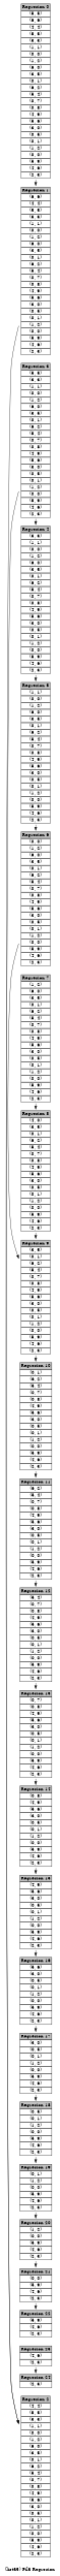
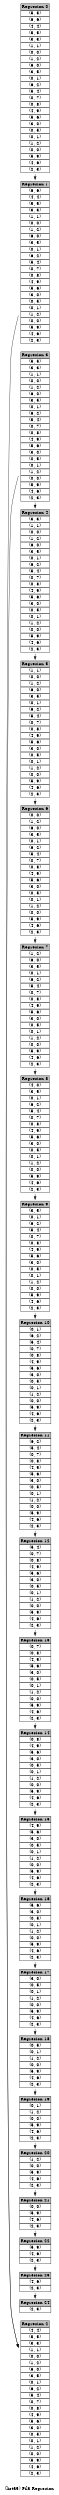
  digraph {
    label="(lista5) Pila Regresion"
    rankdir=LR
    node [shape=plaintext]
    n1 [label=< <TABLE BORDER="0" CELLBORDER="1" CELLSPACING="0"> <TR><TD bgcolor="gray">Regresion 0</TD></TR> <TR><TD>(5, 5)</TD></TR> <TR><TD>(6, 6)</TD></TR> <TR><TD>(4, 4)</TD></TR> <TR><TD>(5, 5)</TD></TR> <TR><TD>(3, 3)</TD></TR> <TR><TD>(1, 1)</TD></TR> <TR><TD>(0, 0)</TD></TR> <TR><TD>(1, 2)</TD></TR> <TR><TD>(6, 0)</TD></TR> <TR><TD>(3, 5)</TD></TR> <TR><TD>(0, 1)</TD></TR> <TR><TD>(6, 2)</TD></TR> <TR><TD>(5, 4)</TD></TR> <TR><TD>(0, 7)</TD></TR> <TR><TD>(0, 8)</TD></TR> <TR><TD>(4, 9)</TD></TR> <TR><TD>(5, 6)</TD></TR> <TR><TD>(3, 0)</TD></TR> <TR><TD>(0, 5)</TD></TR> <TR><TD>(0, 1)</TD></TR> <TR><TD>(1, 2)</TD></TR> <TR><TD>(0, 0)</TD></TR> <TR><TD>(5, 9)</TD></TR> <TR><TD>(4, 6)</TD></TR> <TR><TD>(2, 3)</TD></TR> </TABLE>>]
    n2 [label=< <TABLE BORDER="0" CELLBORDER="1" CELLSPACING="0"> <TR><TD bgcolor="gray">Regresion 1</TD></TR> <TR><TD>(6, 6)</TD></TR> <TR><TD>(4, 4)</TD></TR> <TR><TD>(5, 5)</TD></TR> <TR><TD>(3, 3)</TD></TR> <TR><TD>(1, 1)</TD></TR> <TR><TD>(0, 0)</TD></TR> <TR><TD>(1, 2)</TD></TR> <TR><TD>(6, 0)</TD></TR> <TR><TD>(3, 5)</TD></TR> <TR><TD>(0, 1)</TD></TR> <TR><TD>(6, 2)</TD></TR> <TR><TD>(5, 4)</TD></TR> <TR><TD>(0, 7)</TD></TR> <TR><TD>(0, 8)</TD></TR> <TR><TD>(4, 9)</TD></TR> <TR><TD>(5, 6)</TD></TR> <TR><TD>(3, 0)</TD></TR> <TR><TD>(0, 5)</TD></TR> <TR><TD>(0, 1)</TD></TR> <TR><TD>(1, 2)</TD></TR> <TR><TD>(0, 0)</TD></TR> <TR><TD>(5, 9)</TD></TR> <TR><TD>(4, 6)</TD></TR> <TR><TD>(2, 3)</TD></TR> </TABLE>>]
    n3 [label=< <TABLE BORDER="0" CELLBORDER="1" CELLSPACING="0"> <TR><TD bgcolor="gray">Regresion 2</TD></TR> <TR><TD>(4, 4)</TD></TR> <TR><TD>(5, 5)</TD></TR> <TR><TD>(3, 3)</TD></TR> <TR><TD>(1, 1)</TD></TR> <TR><TD>(0, 0)</TD></TR> <TR><TD>(1, 2)</TD></TR> <TR><TD>(6, 0)</TD></TR> <TR><TD>(3, 5)</TD></TR> <TR><TD>(0, 1)</TD></TR> <TR><TD>(6, 2)</TD></TR> <TR><TD>(5, 4)</TD></TR> <TR><TD>(0, 7)</TD></TR> <TR><TD>(0, 8)</TD></TR> <TR><TD>(4, 9)</TD></TR> <TR><TD>(5, 6)</TD></TR> <TR><TD>(3, 0)</TD></TR> <TR><TD>(0, 5)</TD></TR> <TR><TD>(0, 1)</TD></TR> <TR><TD>(1, 2)</TD></TR> <TR><TD>(0, 0)</TD></TR> <TR><TD>(5, 9)</TD></TR> <TR><TD>(4, 6)</TD></TR> <TR><TD>(2, 3)</TD></TR> </TABLE>>]
    n4 [label=< <TABLE BORDER="0" CELLBORDER="1" CELLSPACING="0"> <TR><TD bgcolor="gray">Regresion 3</TD></TR> <TR><TD>(5, 5)</TD></TR> <TR><TD>(3, 3)</TD></TR> <TR><TD>(1, 1)</TD></TR> <TR><TD>(0, 0)</TD></TR> <TR><TD>(1, 2)</TD></TR> <TR><TD>(6, 0)</TD></TR> <TR><TD>(3, 5)</TD></TR> <TR><TD>(0, 1)</TD></TR> <TR><TD>(6, 2)</TD></TR> <TR><TD>(5, 4)</TD></TR> <TR><TD>(0, 7)</TD></TR> <TR><TD>(0, 8)</TD></TR> <TR><TD>(4, 9)</TD></TR> <TR><TD>(5, 6)</TD></TR> <TR><TD>(3, 0)</TD></TR> <TR><TD>(0, 5)</TD></TR> <TR><TD>(0, 1)</TD></TR> <TR><TD>(1, 2)</TD></TR> <TR><TD>(0, 0)</TD></TR> <TR><TD>(5, 9)</TD></TR> <TR><TD>(4, 6)</TD></TR> <TR><TD>(2, 3)</TD></TR> </TABLE>>]
    n5 [label=< <TABLE BORDER="0" CELLBORDER="1" CELLSPACING="0"> <TR><TD bgcolor="gray">Regresion 4</TD></TR> <TR><TD>(3, 3)</TD></TR> <TR><TD>(1, 1)</TD></TR> <TR><TD>(0, 0)</TD></TR> <TR><TD>(1, 2)</TD></TR> <TR><TD>(6, 0)</TD></TR> <TR><TD>(3, 5)</TD></TR> <TR><TD>(0, 1)</TD></TR> <TR><TD>(6, 2)</TD></TR> <TR><TD>(5, 4)</TD></TR> <TR><TD>(0, 7)</TD></TR> <TR><TD>(0, 8)</TD></TR> <TR><TD>(4, 9)</TD></TR> <TR><TD>(5, 6)</TD></TR> <TR><TD>(3, 0)</TD></TR> <TR><TD>(0, 5)</TD></TR> <TR><TD>(0, 1)</TD></TR> <TR><TD>(1, 2)</TD></TR> <TR><TD>(0, 0)</TD></TR> <TR><TD>(5, 9)</TD></TR> <TR><TD>(4, 6)</TD></TR> <TR><TD>(2, 3)</TD></TR> </TABLE>>]
    n6 [label=< <TABLE BORDER="0" CELLBORDER="1" CELLSPACING="0"> <TR><TD bgcolor="gray">Regresion 5</TD></TR> <TR><TD>(1, 1)</TD></TR> <TR><TD>(0, 0)</TD></TR> <TR><TD>(1, 2)</TD></TR> <TR><TD>(6, 0)</TD></TR> <TR><TD>(3, 5)</TD></TR> <TR><TD>(0, 1)</TD></TR> <TR><TD>(6, 2)</TD></TR> <TR><TD>(5, 4)</TD></TR> <TR><TD>(0, 7)</TD></TR> <TR><TD>(0, 8)</TD></TR> <TR><TD>(4, 9)</TD></TR> <TR><TD>(5, 6)</TD></TR> <TR><TD>(3, 0)</TD></TR> <TR><TD>(0, 5)</TD></TR> <TR><TD>(0, 1)</TD></TR> <TR><TD>(1, 2)</TD></TR> <TR><TD>(0, 0)</TD></TR> <TR><TD>(5, 9)</TD></TR> <TR><TD>(4, 6)</TD></TR> <TR><TD>(2, 3)</TD></TR> </TABLE>>]
    n7 [label=< <TABLE BORDER="0" CELLBORDER="1" CELLSPACING="0"> <TR><TD bgcolor="gray">Regresion 6</TD></TR> <TR><TD>(0, 0)</TD></TR> <TR><TD>(1, 2)</TD></TR> <TR><TD>(6, 0)</TD></TR> <TR><TD>(3, 5)</TD></TR> <TR><TD>(0, 1)</TD></TR> <TR><TD>(6, 2)</TD></TR> <TR><TD>(5, 4)</TD></TR> <TR><TD>(0, 7)</TD></TR> <TR><TD>(0, 8)</TD></TR> <TR><TD>(4, 9)</TD></TR> <TR><TD>(5, 6)</TD></TR> <TR><TD>(3, 0)</TD></TR> <TR><TD>(0, 5)</TD></TR> <TR><TD>(0, 1)</TD></TR> <TR><TD>(1, 2)</TD></TR> <TR><TD>(0, 0)</TD></TR> <TR><TD>(5, 9)</TD></TR> <TR><TD>(4, 6)</TD></TR> <TR><TD>(2, 3)</TD></TR> </TABLE>>]
    n8 [label=< <TABLE BORDER="0" CELLBORDER="1" CELLSPACING="0"> <TR><TD bgcolor="gray">Regresion 7</TD></TR> <TR><TD>(1, 2)</TD></TR> <TR><TD>(6, 0)</TD></TR> <TR><TD>(3, 5)</TD></TR> <TR><TD>(0, 1)</TD></TR> <TR><TD>(6, 2)</TD></TR> <TR><TD>(5, 4)</TD></TR> <TR><TD>(0, 7)</TD></TR> <TR><TD>(0, 8)</TD></TR> <TR><TD>(4, 9)</TD></TR> <TR><TD>(5, 6)</TD></TR> <TR><TD>(3, 0)</TD></TR> <TR><TD>(0, 5)</TD></TR> <TR><TD>(0, 1)</TD></TR> <TR><TD>(1, 2)</TD></TR> <TR><TD>(0, 0)</TD></TR> <TR><TD>(5, 9)</TD></TR> <TR><TD>(4, 6)</TD></TR> <TR><TD>(2, 3)</TD></TR> </TABLE>>]
    n9 [label=< <TABLE BORDER="0" CELLBORDER="1" CELLSPACING="0"> <TR><TD bgcolor="gray">Regresion 8</TD></TR> <TR><TD>(4, 0)</TD></TR> <TR><TD>(3, 5)</TD></TR> <TR><TD>(0, 1)</TD></TR> <TR><TD>(6, 2)</TD></TR> <TR><TD>(5, 4)</TD></TR> <TR><TD>(0, 7)</TD></TR> <TR><TD>(0, 8)</TD></TR> <TR><TD>(4, 9)</TD></TR> <TR><TD>(5, 6)</TD></TR> <TR><TD>(3, 0)</TD></TR> <TR><TD>(0, 5)</TD></TR> <TR><TD>(0, 1)</TD></TR> <TR><TD>(1, 2)</TD></TR> <TR><TD>(0, 0)</TD></TR> <TR><TD>(5, 9)</TD></TR> <TR><TD>(4, 6)</TD></TR> <TR><TD>(2, 3)</TD></TR> </TABLE>>]
    n10 [label=< <TABLE BORDER="0" CELLBORDER="1" CELLSPACING="0"> <TR><TD bgcolor="gray">Regresion 9</TD></TR> <TR><TD>(3, 5)</TD></TR> <TR><TD>(0, 1)</TD></TR> <TR><TD>(6, 2)</TD></TR> <TR><TD>(5, 4)</TD></TR> <TR><TD>(0, 7)</TD></TR> <TR><TD>(0, 8)</TD></TR> <TR><TD>(4, 9)</TD></TR> <TR><TD>(5, 6)</TD></TR> <TR><TD>(3, 0)</TD></TR> <TR><TD>(0, 5)</TD></TR> <TR><TD>(0, 1)</TD></TR> <TR><TD>(1, 2)</TD></TR> <TR><TD>(0, 0)</TD></TR> <TR><TD>(5, 9)</TD></TR> <TR><TD>(4, 6)</TD></TR> <TR><TD>(2, 3)</TD></TR> </TABLE>>]
    n11 [label=< <TABLE BORDER="0" CELLBORDER="1" CELLSPACING="0"> <TR><TD bgcolor="gray">Regresion 10</TD></TR> <TR><TD>(0, 1)</TD></TR> <TR><TD>(6, 2)</TD></TR> <TR><TD>(5, 4)</TD></TR> <TR><TD>(0, 7)</TD></TR> <TR><TD>(0, 8)</TD></TR> <TR><TD>(4, 9)</TD></TR> <TR><TD>(5, 6)</TD></TR> <TR><TD>(3, 0)</TD></TR> <TR><TD>(0, 5)</TD></TR> <TR><TD>(0, 1)</TD></TR> <TR><TD>(1, 2)</TD></TR> <TR><TD>(0, 0)</TD></TR> <TR><TD>(5, 9)</TD></TR> <TR><TD>(4, 6)</TD></TR> <TR><TD>(2, 3)</TD></TR> </TABLE>>]
    n12 [label=< <TABLE BORDER="0" CELLBORDER="1" CELLSPACING="0"> <TR><TD bgcolor="gray">Regresion 11</TD></TR> <TR><TD>(6, 2)</TD></TR> <TR><TD>(5, 4)</TD></TR> <TR><TD>(0, 7)</TD></TR> <TR><TD>(0, 8)</TD></TR> <TR><TD>(4, 9)</TD></TR> <TR><TD>(5, 6)</TD></TR> <TR><TD>(3, 0)</TD></TR> <TR><TD>(0, 5)</TD></TR> <TR><TD>(0, 1)</TD></TR> <TR><TD>(1, 2)</TD></TR> <TR><TD>(0, 0)</TD></TR> <TR><TD>(5, 9)</TD></TR> <TR><TD>(4, 6)</TD></TR> <TR><TD>(2, 3)</TD></TR> </TABLE>>]
    n13 [label=< <TABLE BORDER="0" CELLBORDER="1" CELLSPACING="0"> <TR><TD bgcolor="gray">Regresion 12</TD></TR> <TR><TD>(5, 4)</TD></TR> <TR><TD>(0, 7)</TD></TR> <TR><TD>(0, 8)</TD></TR> <TR><TD>(4, 9)</TD></TR> <TR><TD>(5, 6)</TD></TR> <TR><TD>(3, 0)</TD></TR> <TR><TD>(0, 5)</TD></TR> <TR><TD>(0, 1)</TD></TR> <TR><TD>(1, 2)</TD></TR> <TR><TD>(0, 0)</TD></TR> <TR><TD>(5, 9)</TD></TR> <TR><TD>(4, 6)</TD></TR> <TR><TD>(2, 3)</TD></TR> </TABLE>>]
    n14 [label=< <TABLE BORDER="0" CELLBORDER="1" CELLSPACING="0"> <TR><TD bgcolor="gray">Regresion 13</TD></TR> <TR><TD>(0, 7)</TD></TR> <TR><TD>(0, 8)</TD></TR> <TR><TD>(4, 9)</TD></TR> <TR><TD>(5, 6)</TD></TR> <TR><TD>(3, 0)</TD></TR> <TR><TD>(0, 5)</TD></TR> <TR><TD>(0, 1)</TD></TR> <TR><TD>(1, 2)</TD></TR> <TR><TD>(0, 0)</TD></TR> <TR><TD>(5, 9)</TD></TR> <TR><TD>(4, 6)</TD></TR> <TR><TD>(2, 3)</TD></TR> </TABLE>>]
    n15 [label=< <TABLE BORDER="0" CELLBORDER="1" CELLSPACING="0"> <TR><TD bgcolor="gray">Regresion 14</TD></TR> <TR><TD>(0, 8)</TD></TR> <TR><TD>(4, 9)</TD></TR> <TR><TD>(5, 6)</TD></TR> <TR><TD>(3, 0)</TD></TR> <TR><TD>(0, 5)</TD></TR> <TR><TD>(0, 1)</TD></TR> <TR><TD>(1, 2)</TD></TR> <TR><TD>(0, 0)</TD></TR> <TR><TD>(5, 9)</TD></TR> <TR><TD>(4, 6)</TD></TR> <TR><TD>(2, 3)</TD></TR> </TABLE>>]
    n16 [label=< <TABLE BORDER="0" CELLBORDER="1" CELLSPACING="0"> <TR><TD bgcolor="gray">Regresion 15</TD></TR> <TR><TD>(4, 9)</TD></TR> <TR><TD>(5, 6)</TD></TR> <TR><TD>(3, 0)</TD></TR> <TR><TD>(0, 5)</TD></TR> <TR><TD>(0, 1)</TD></TR> <TR><TD>(1, 2)</TD></TR> <TR><TD>(0, 0)</TD></TR> <TR><TD>(5, 9)</TD></TR> <TR><TD>(4, 6)</TD></TR> <TR><TD>(2, 3)</TD></TR> </TABLE>>]
    n17 [label=< <TABLE BORDER="0" CELLBORDER="1" CELLSPACING="0"> <TR><TD bgcolor="gray">Regresion 16</TD></TR> <TR><TD>(5, 6)</TD></TR> <TR><TD>(3, 0)</TD></TR> <TR><TD>(0, 5)</TD></TR> <TR><TD>(0, 1)</TD></TR> <TR><TD>(1, 2)</TD></TR> <TR><TD>(0, 0)</TD></TR> <TR><TD>(5, 9)</TD></TR> <TR><TD>(4, 6)</TD></TR> <TR><TD>(2, 3)</TD></TR> </TABLE>>]
    n18 [label=< <TABLE BORDER="0" CELLBORDER="1" CELLSPACING="0"> <TR><TD bgcolor="gray">Regresion 17</TD></TR> <TR><TD>(3, 0)</TD></TR> <TR><TD>(0, 5)</TD></TR> <TR><TD>(0, 1)</TD></TR> <TR><TD>(1, 2)</TD></TR> <TR><TD>(0, 0)</TD></TR> <TR><TD>(5, 9)</TD></TR> <TR><TD>(4, 6)</TD></TR> <TR><TD>(2, 3)</TD></TR> </TABLE>>]
    n19 [label=< <TABLE BORDER="0" CELLBORDER="1" CELLSPACING="0"> <TR><TD bgcolor="gray">Regresion 18</TD></TR> <TR><TD>(0, 5)</TD></TR> <TR><TD>(0, 1)</TD></TR> <TR><TD>(1, 2)</TD></TR> <TR><TD>(0, 0)</TD></TR> <TR><TD>(5, 9)</TD></TR> <TR><TD>(4, 6)</TD></TR> <TR><TD>(2, 3)</TD></TR> </TABLE>>]
    n20 [label=< <TABLE BORDER="0" CELLBORDER="1" CELLSPACING="0"> <TR><TD bgcolor="gray">Regresion 19</TD></TR> <TR><TD>(0, 1)</TD></TR> <TR><TD>(1, 2)</TD></TR> <TR><TD>(0, 0)</TD></TR> <TR><TD>(5, 9)</TD></TR> <TR><TD>(4, 6)</TD></TR> <TR><TD>(2, 3)</TD></TR> </TABLE>>]
    n21 [label=< <TABLE BORDER="0" CELLBORDER="1" CELLSPACING="0"> <TR><TD bgcolor="gray">Regresion 20</TD></TR> <TR><TD>(1, 2)</TD></TR> <TR><TD>(0, 0)</TD></TR> <TR><TD>(5, 9)</TD></TR> <TR><TD>(4, 6)</TD></TR> <TR><TD>(2, 3)</TD></TR> </TABLE>>]
    n22 [label=< <TABLE BORDER="0" CELLBORDER="1" CELLSPACING="0"> <TR><TD bgcolor="gray">Regresion 21</TD></TR> <TR><TD>(0, 0)</TD></TR> <TR><TD>(5, 9)</TD></TR> <TR><TD>(4, 6)</TD></TR> <TR><TD>(2, 3)</TD></TR> </TABLE>>]
    n23 [label=< <TABLE BORDER="0" CELLBORDER="1" CELLSPACING="0"> <TR><TD bgcolor="gray">Regresion 22</TD></TR> <TR><TD>(5, 9)</TD></TR> <TR><TD>(4, 6)</TD></TR> <TR><TD>(2, 3)</TD></TR> </TABLE>>]
    n24 [label=< <TABLE BORDER="0" CELLBORDER="1" CELLSPACING="0"> <TR><TD bgcolor="gray">Regresion 23</TD></TR> <TR><TD>(4, 6)</TD></TR> <TR><TD>(2, 3)</TD></TR> </TABLE>>]
    n25 [label=< <TABLE BORDER="0" CELLBORDER="1" CELLSPACING="0"> <TR><TD bgcolor="gray">Regresion 24</TD></TR> <TR><TD>(2, 3)</TD></TR> </TABLE>>]
    subgraph sub_1 {
      n1
    }
    subgraph sub_2 {
      n2
    }
    subgraph sub_3 {
      n3
    }
    subgraph sub_4 {
      n4
    }
    subgraph sub_5 {
      n5
    }
    subgraph sub_6 {
      n6
    }
    subgraph sub_7 {
      n7
    }
    subgraph sub_8 {
      n8
    }
    subgraph sub_9 {
      n9
    }
    subgraph sub_10 {
      n10
    }
    subgraph sub_11 {
      n11
    }
    subgraph sub_12 {
      n12
    }
    subgraph sub_13 {
      n13
    }
    subgraph sub_14 {
      n14
    }
    subgraph sub_15 {
      n15
    }
    subgraph sub_16 {
      n16
    }
    subgraph sub_17 {
      n17
    }
    subgraph sub_18 {
      n18
    }
    subgraph sub_19 {
      n19
    }
    subgraph sub_20 {
      n20
    }
    subgraph sub_21 {
      n21
    }
    subgraph sub_22 {
      n22
    }
    subgraph sub_23 {
      n23
    }
    subgraph sub_24 {
      n24
    }
    subgraph sub_25 {
      n25
    }
    subgraph sub_26 {
      rank=same
      n1
      n2
      n3
      n4
      n5
      n6
      n7
      n8
      n9
      n10
      n11
      n12
      n13
      n14
      n15
      n16
      n17
      n18
      n19
      n20
      n21
      n22
      n23
      n24
      n25
    }
    n1 -> n2
    n2 -> n3
    n4 -> n3
    n4 -> n5
    n5 -> n6
    n6 -> n7
-   n7 -> n10
+   n7 -> n8
    n8 -> n9
    n9 -> n10
    n10 -> n11
    n11 -> n12
    n12 -> n13
    n13 -> n14
    n14 -> n15
    n15 -> n16
    n16 -> n17
    n17 -> n18
    n18 -> n19
    n19 -> n20
    n20 -> n21
    n21 -> n22
    n22 -> n23
+   n23 -> n24
    n24 -> n25
  }
